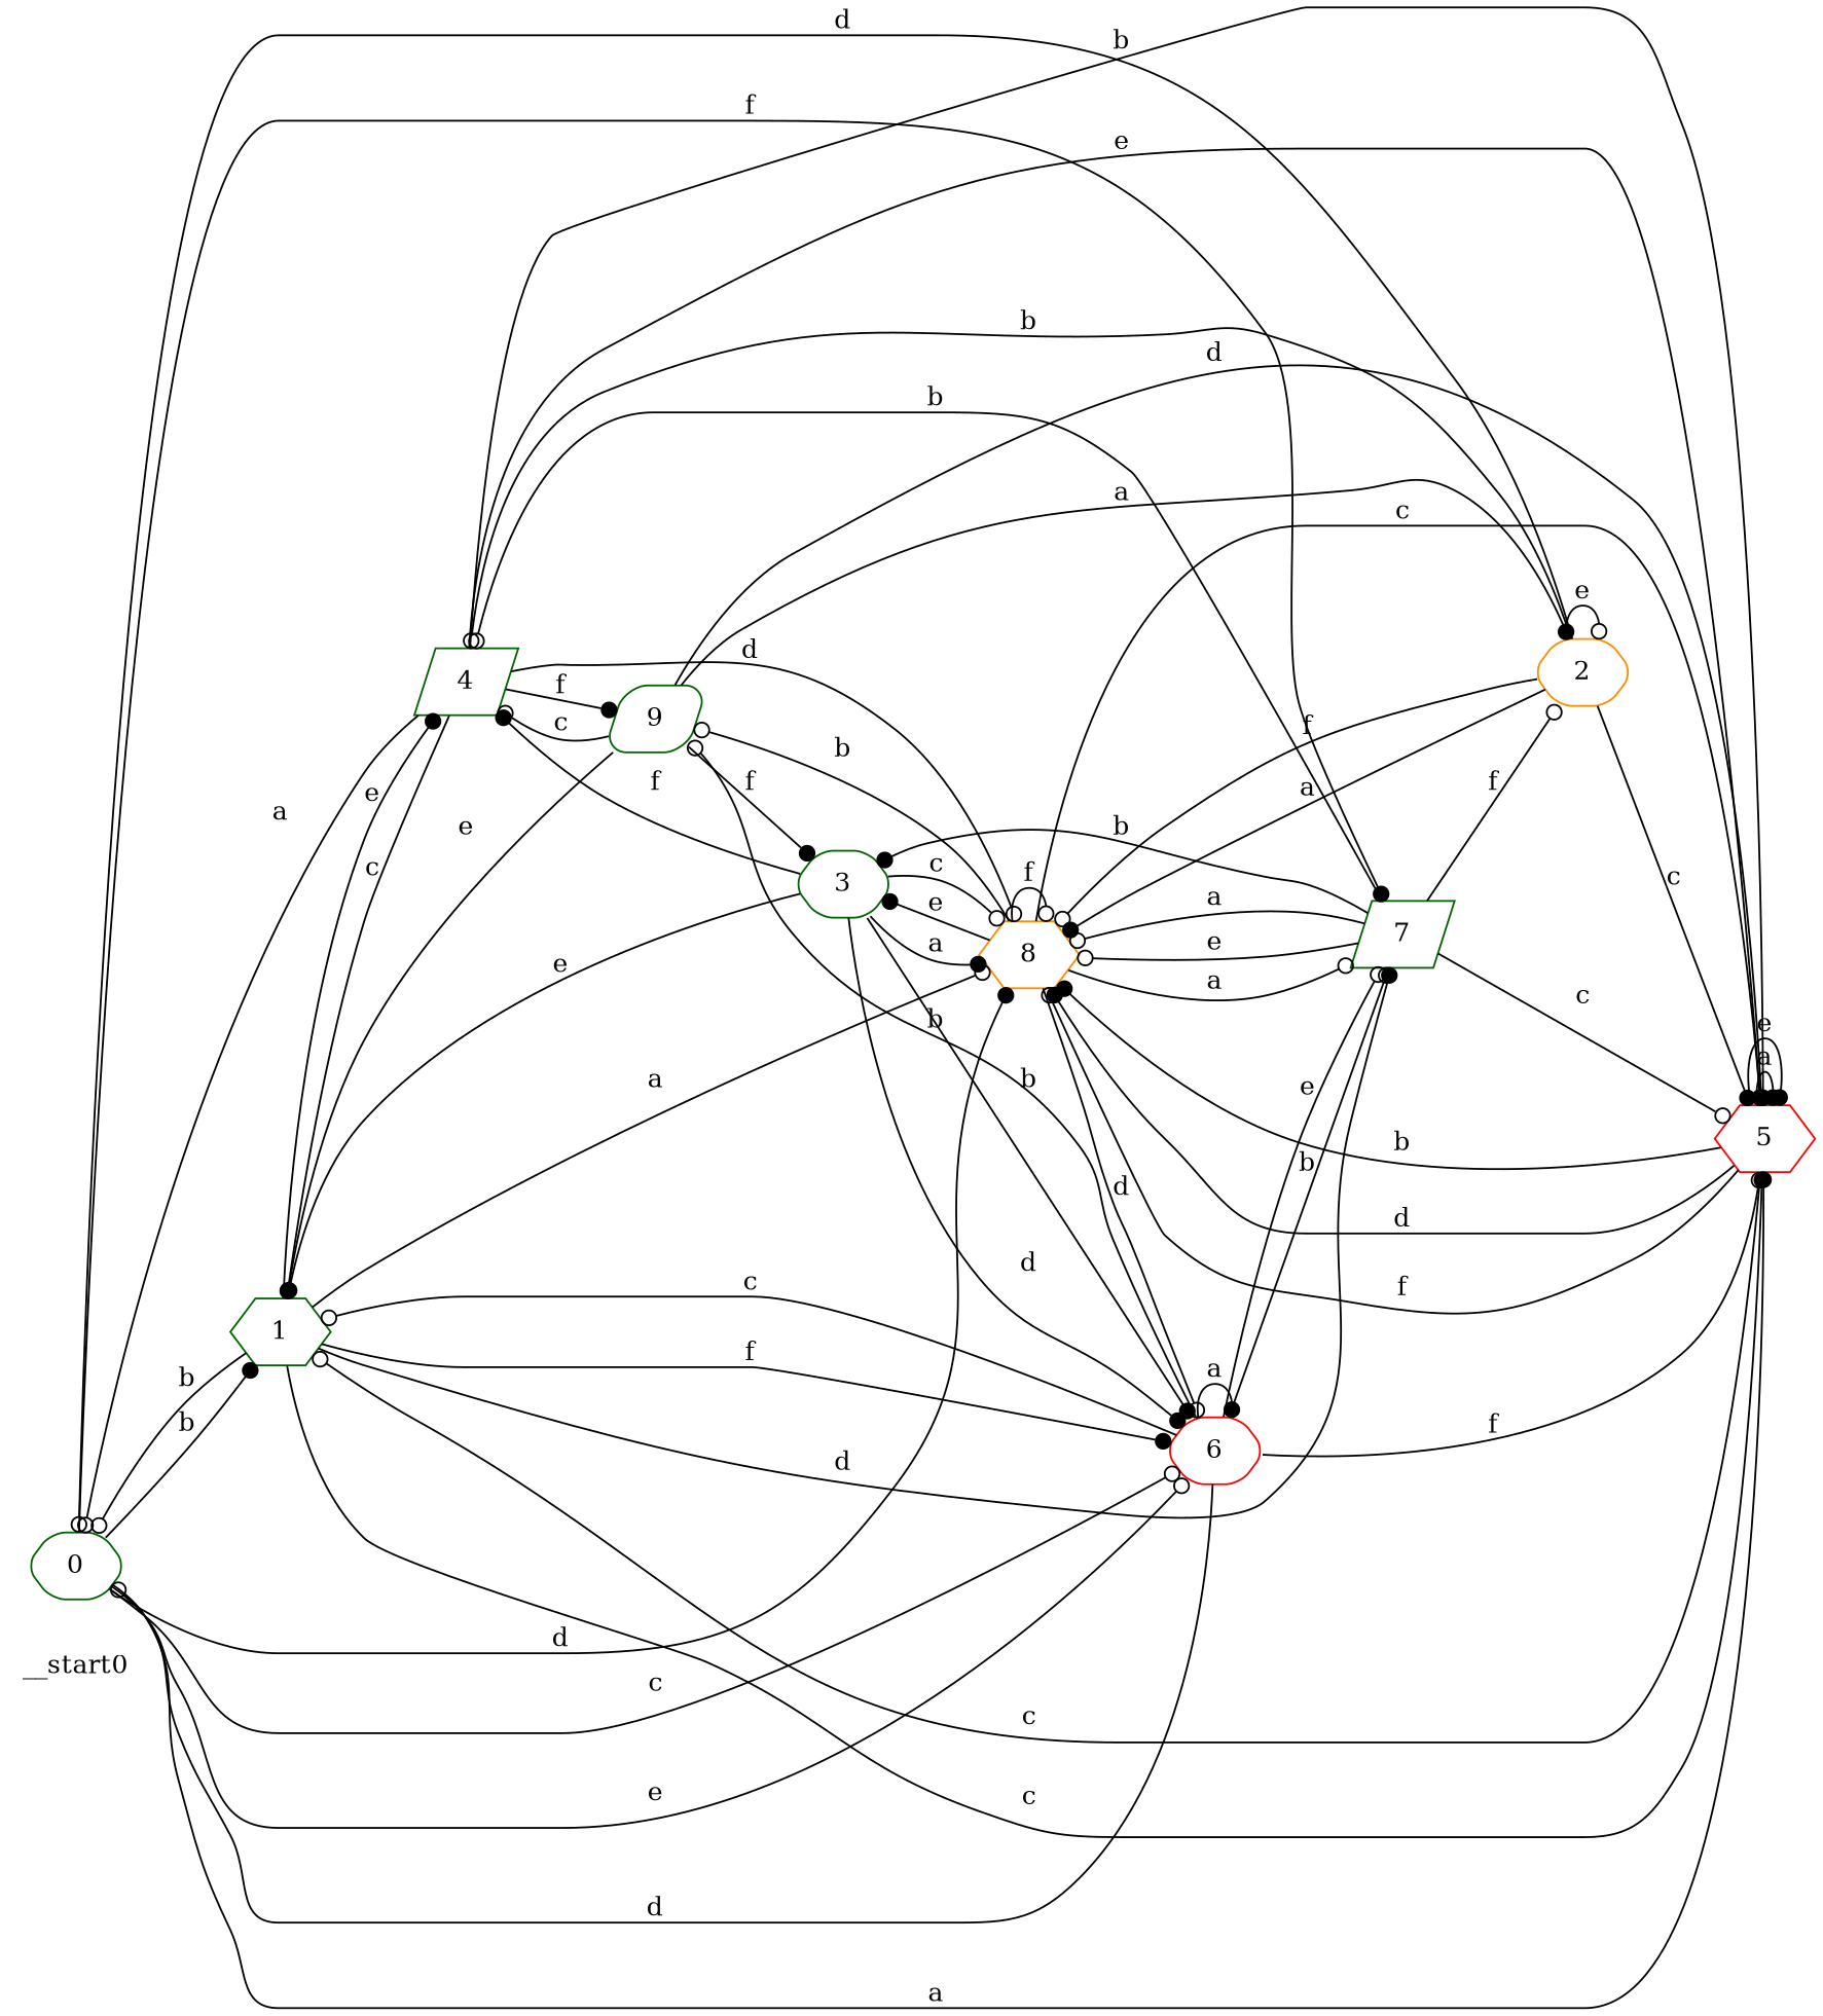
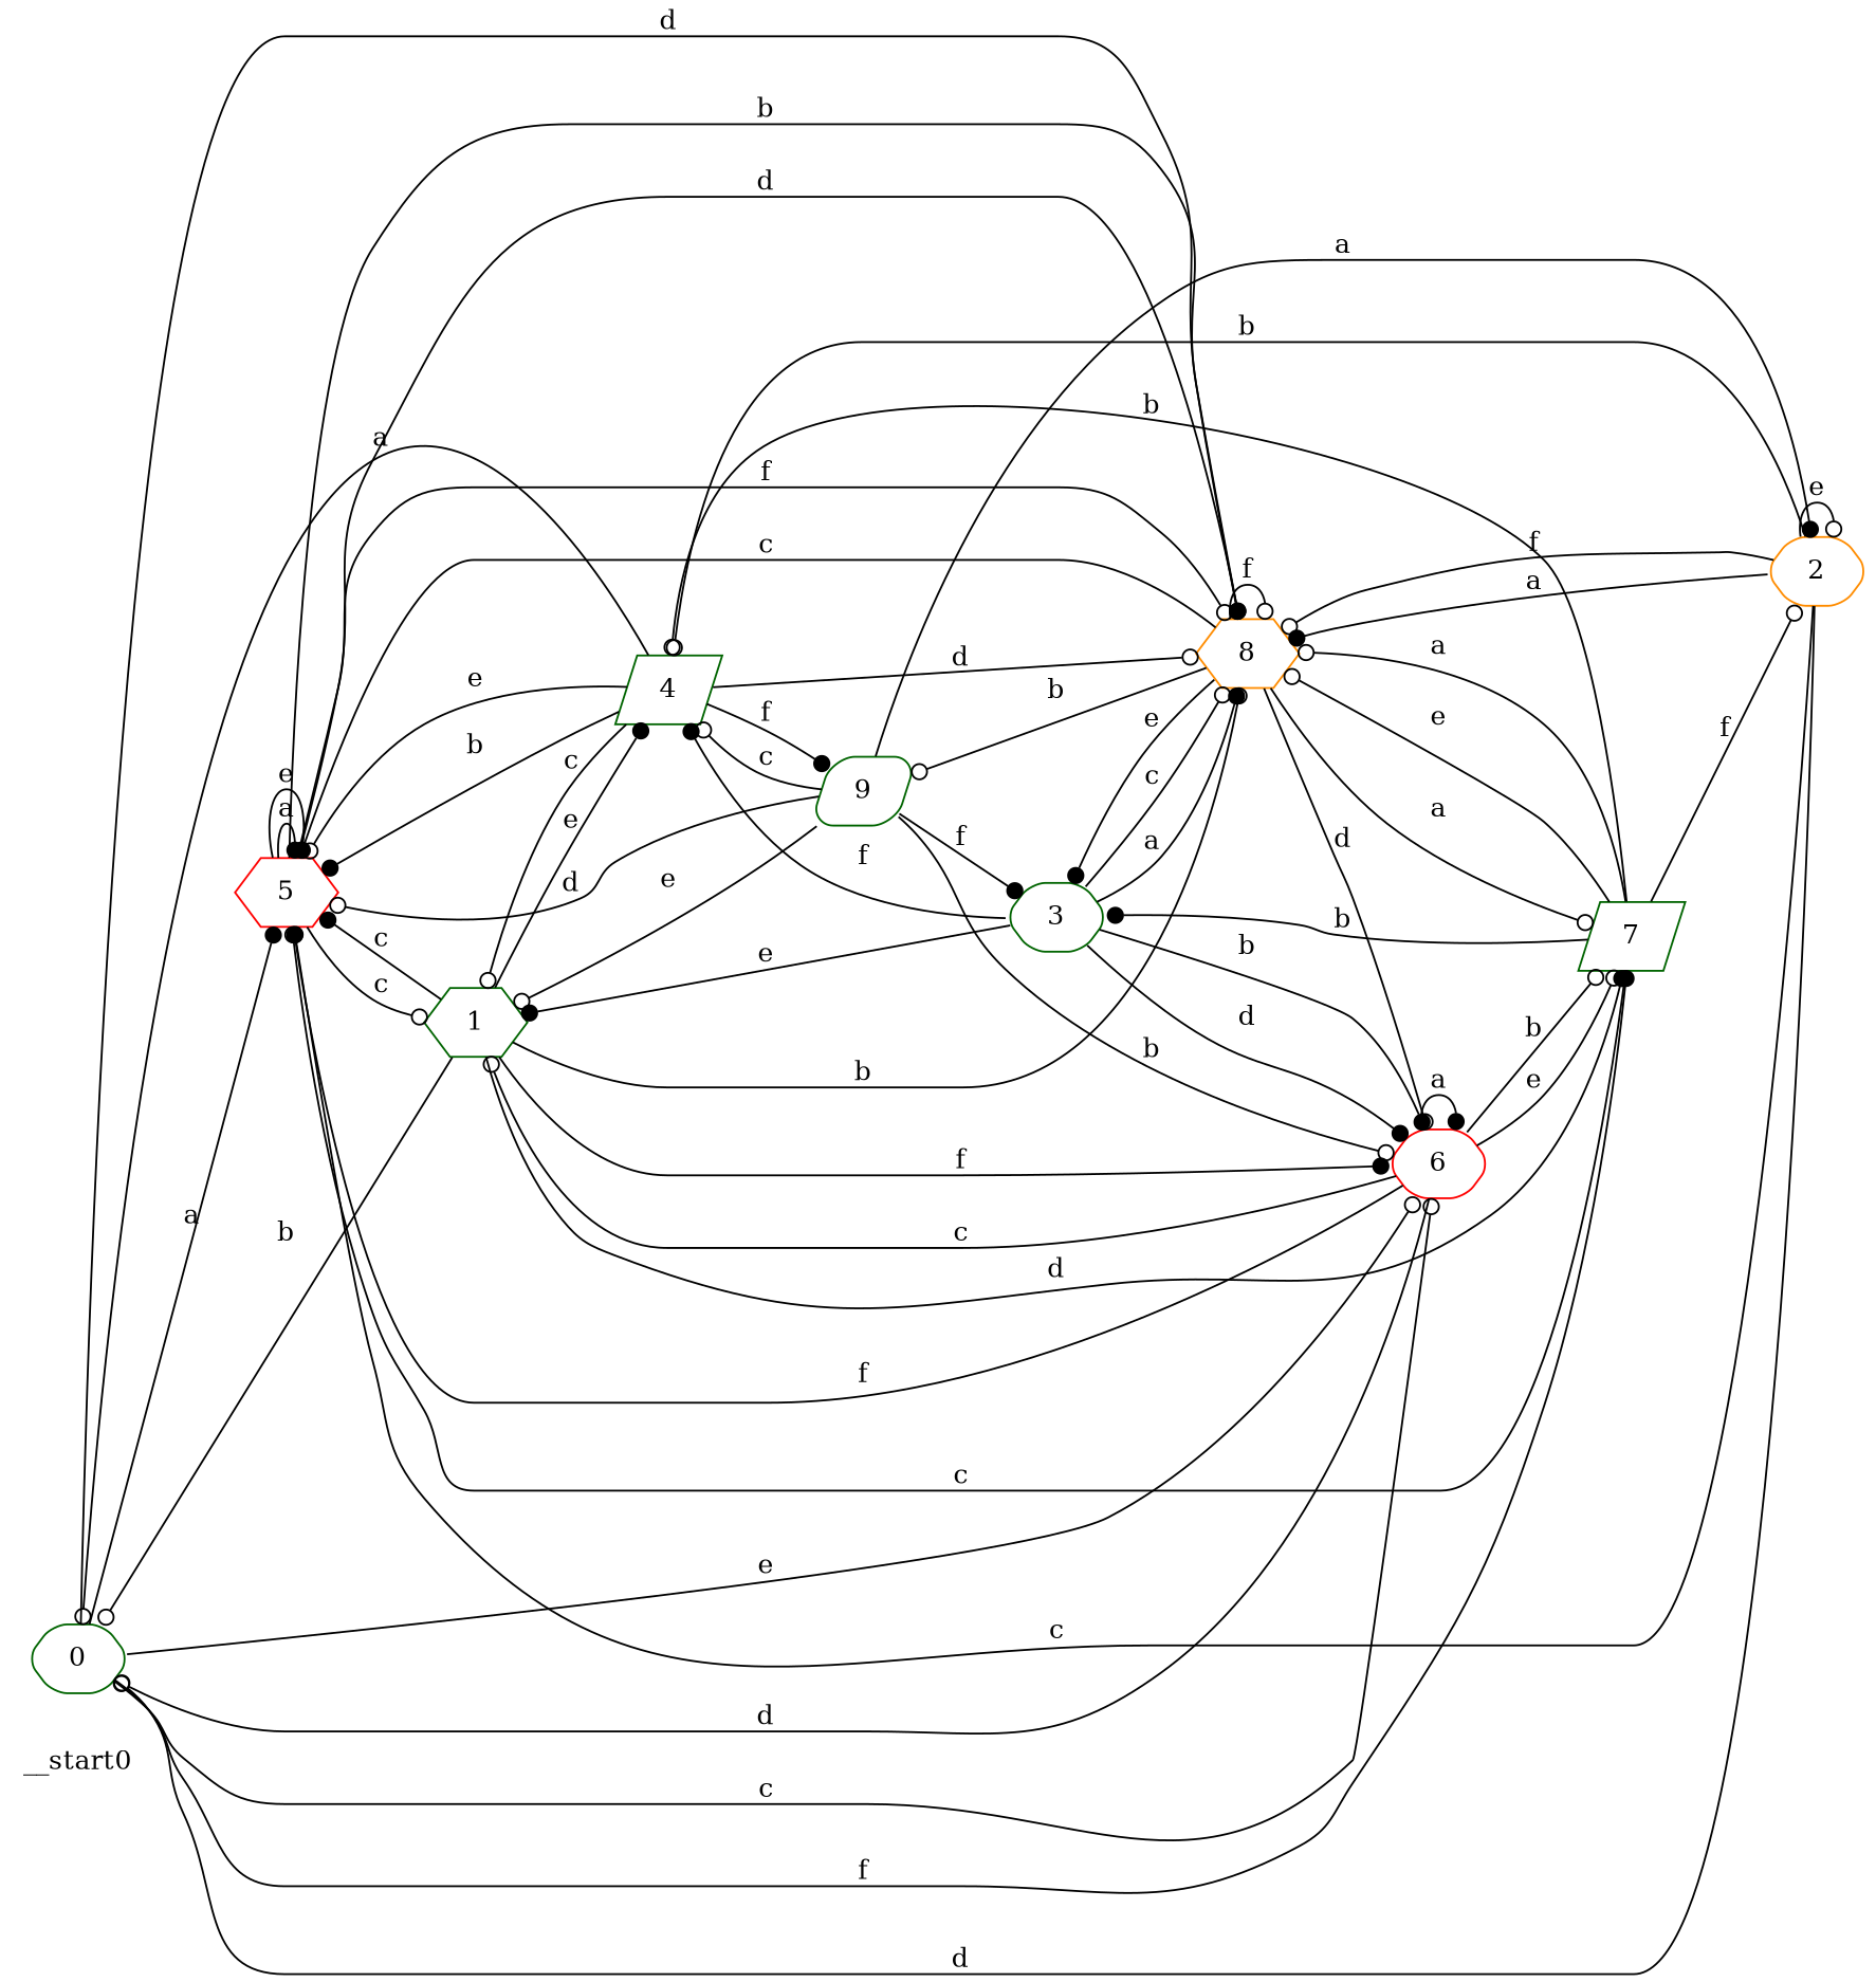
  digraph {
    rankdir=LR
    node [color=darkgreen shape=hexagon fillcolor=white style="rounded,filled"]
    edge [arrowhead=odot]
    __start0 [shape=none fillcolor="" style=""]
    n2 [label=0]
    n3 [label=1 style=filled]
    n4 [color=red label=5 style=filled]
    n5 [color=red label=6]
    n6 [label=7 shape=parallelogram style=filled]
    n7 [color=darkorange label=8 style=filled]
    n8 [label=4 shape=parallelogram style=filled]
    n9 [color=darkorange label=2]
    n10 [label=3]
    n11 [label=9 shape=parallelogram]
-   n2 -> n3 [arrowhead=dot label=b]
    n2 -> n4 [arrowhead=dot label=a]
    n2 -> n5 [label=c]
    n2 -> n5 [label=e]
    n2 -> n6 [arrowhead=dot label=f]
    n2 -> n7 [arrowhead=dot label=d]
    n3 -> n2 [label=b]
    n3 -> n4 [arrowhead=dot label=c]
    n3 -> n5 [arrowhead=dot label=f]
    n3 -> n6 [arrowhead=dot label=d]
-   n3 -> n7 [label=a]
+   n3 -> n7 [label=b]
    n3 -> n8 [arrowhead=dot label=e]
    n4 -> n3 [label=c]
    n4 -> n4 [arrowhead=dot label=a]
    n4 -> n4 [arrowhead=dot label=e]
    n4 -> n7 [arrowhead=dot label=b]
    n4 -> n7 [arrowhead=dot label=d]
    n4 -> n7 [label=f]
    n5 -> n2 [label=d]
    n5 -> n3 [label=c]
    n5 -> n4 [label=f]
    n5 -> n5 [arrowhead=dot label=a]
    n5 -> n6 [label=b]
    n5 -> n6 [label=e]
    n6 -> n4 [label=c]
    n6 -> n7 [label=a]
    n6 -> n7 [label=e]
    n6 -> n8 [label=b]
    n6 -> n9 [label=f]
    n6 -> n10 [arrowhead=dot label=b]
    n7 -> n4 [label=c]
    n7 -> n5 [label=d]
    n7 -> n6 [label=a]
    n7 -> n7 [label=f]
    n7 -> n10 [arrowhead=dot label=e]
    n7 -> n11 [label=b]
    n8 -> n2 [label=a]
    n8 -> n3 [label=c]
    n8 -> n4 [arrowhead=dot label=b]
    n8 -> n4 [label=e]
    n8 -> n7 [label=d]
    n8 -> n11 [arrowhead=dot label=f]
    n9 -> n2 [label=d]
    n9 -> n4 [arrowhead=dot label=c]
    n9 -> n7 [arrowhead=dot label=a]
    n9 -> n7 [label=f]
    n9 -> n8 [label=b]
    n9 -> n9 [label=e]
    n10 -> n3 [arrowhead=dot label=e]
    n10 -> n5 [arrowhead=dot label=b]
    n10 -> n5 [arrowhead=dot label=d]
    n10 -> n7 [arrowhead=dot label=a]
    n10 -> n7 [label=c]
    n10 -> n8 [arrowhead=dot label=f]
    n11 -> n3 [label=e]
    n11 -> n4 [label=d]
-   n5 -> n11 [label=b]
+   n11 -> n5 [label=b]
    n11 -> n8 [label=c]
    n11 -> n9 [arrowhead=dot label=a]
    n11 -> n10 [arrowhead=dot label=f]
  }
